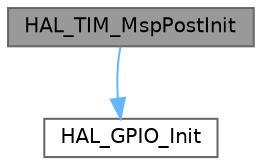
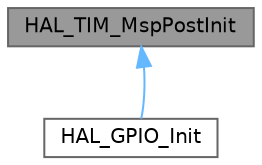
  digraph {
    rankdir=TB
    node [fontname=Helvetica fontsize=10 shape=box style=filled]
    n1 [color=gray40 fillcolor=grey60 fontcolor=black height=0.2 label=HAL_TIM_MspPostInit width=0.4]
    n2 [color=grey40 fillcolor=white height=0.2 label=HAL_GPIO_Init width=0.4]
-   n1 -> n2 [color=steelblue1 fontname=Helvetica fontsize=10 labelfontname=Helvetica labelfontsize=10 style=solid]
+   n2 -> n1 [color=steelblue1 fontname=Helvetica fontsize=10 labelfontname=Helvetica labelfontsize=10 style=solid]
  }
